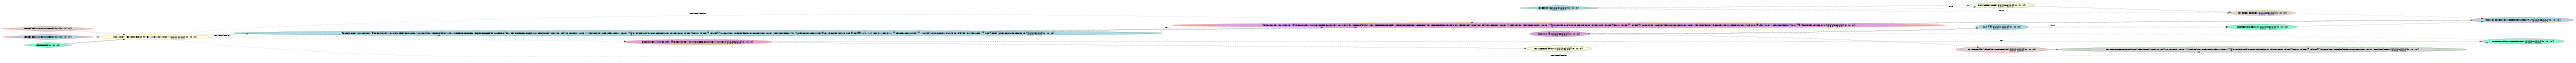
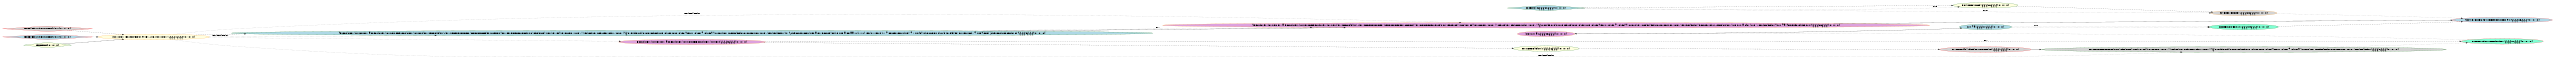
  digraph {
    fontname="DejaVu Sans"
    rankdir=LR
    node [color=darkgreen fillcolor=lightblue fontname="DejaVu Sans" shape=ellipse style=filled]
    edge [fontname="DejaVu Sans" style=dotted]
    n1 [label="Exception e@@@21@@@['1', '1', '1']" shape=diamond]
    n2 [fillcolor=lightyellow label="e.printStackTrace()@@@22@@@['1', '1', '1']"]
    n3 [color=darkorange fillcolor=lightgrey label="fail(e.getMessage())@@@23@@@['1', '1', '1']"]
    n4 [color=red label="{FailingMapper2.failuresBeforeSuccess = 1}@@@25@@@['1', '1', '1']"]
    n5 [fillcolor=aquamarine label="assertEquals(55,sum)@@@19@@@['0', '0', '1']"]
    n6 [label="sum += l@@@17@@@['0', '0', '1']"]
    n7 [color=red fillcolor=aquamarine label="executeAndRunAssertions(env)@@@14@@@['0', '0', '1']"]
-   n8 [fillcolor=plum label="long sum = 0@@@15@@@['0', '0', '1']"]
+   n8 [color=darkorange fillcolor=plum label="long sum = 0@@@15@@@['0', '0', '1']"]
    n9 [color=red fillcolor=lightgrey label="testFailedRunThenSuccessfulRun['0', '1', '0']" shape=diamond]
    n10 [color=darkorange fillcolor=lightyellow label="List<Long> resultCollection = new ArrayList<Long>()@@@4@@@['1', '1', '1']"]
    n11 [color=darkorange fillcolor=plum label="ExecutionEnvironment env = ExecutionEnvironment.getExecutionEnvironment()@@@5@@@['0', '0', '1']"]
    n12 [fillcolor=lightgrey label="env.generateSequence(1,10).rebalance().map(new FailingMapper2<Long>()).reduce(new ReduceFunction<Long>(){@Override public Long reduce(Long value1,Long value2){return value1 + value2}}).output(new LocalCollectionOutputFormat<Long>(resultCollection))@@@8@@@['0', '0', '1']"]
    n13 [color=darkorange fillcolor=plum label="{ExecutionEnvironment env = ExecutionEnvironment.getExecutionEnvironment()env.setParallelism(4)env.setRestartStrategy(RestartStrategies.noRestart())env.generateSequence(1,10).rebalance().map(new FailingMapper1<Long>()).reduce(new ReduceFunction<Long>(){@Override public Long reduce(Long value1,Long value2){return value1 + value2}}).output(new LocalCollectionOutputFormat<Long>(resultCollection))executeAndRunAssertions(env)long sum = 0for (long l : resultCollection){sum += l}assertEquals(55,sum)}@@@23@@@['1', '1', '0']"]
    n14 [label="{ExecutionEnvironment env = ExecutionEnvironment.getExecutionEnvironment()env.setParallelism(4)env.setRestartStrategy(RestartStrategies.noRestart())env.generateSequence(1,10).rebalance().map(new FailingMapper1<Long>()).reduce(new ReduceFunction<Long>(){@Override public Long reduce(Long value1,Long value2){return value1 + value2}}).output(new LocalCollectionOutputFormat<Long>(resultCollection))try {JobExecutionResult res = env.execute()String msg = res == null? \"null result\": \"result in \" + res.getNetRuntime() + \" ms\"fail(\"The program should have failed, but returned \" + msg)}catch (JobExecutionException e) }@@@5@@@['1', '1', '0']"]
    n15 [fillcolor=lightyellow label="env.setParallelism(4)@@@6@@@['0', '0', '1']"]
    n16 [color=red fillcolor=lightgrey label="env.getConfig().disableSysoutLogging()@@@7@@@['0', '0', '1']"]
    n17 [color=red label="testFailedRunThenSuccessfulRun['1', '0', '0']" shape=diamond]
-   n18 [fillcolor=aquamarine label="testRestart['0', '0', '1']" shape=diamond]
+   n18 [fillcolor=lightyellow label="testRestart['0', '0', '1']" shape=diamond]
    n1 -> n2 [label=true]
    n1 -> n2 [style=dashed]
    n1 -> n3 [label=sum]
    n2 -> n3 [style=dashed]
    n3 -> n4
    n5 -> n4 [style=dashed]
    n6 -> n5
    n6 -> n5 [label=sum]
    n7 -> n8
    n8 -> n6 [style=solid]
    n9 -> n10 [style=dashed]
    n10 -> n11
    n10 -> n12 [label=resultCollection]
    n10 -> n13 [label=resultCollection]
    n10 -> n14 [label=resultCollection]
    n10 -> n14 [style=dashed]
    n11 -> n7 [label=env style=dashed]
    n11 -> n15 [style=dashed]
    n12 -> n7
    n13 -> n4 [style=solid]
    n14 -> n13 [label=env]
    n14 -> n13 [style=solid]
-   n8 -> n16 [style=dashed]
+   n15 -> n16 [style=dashed]
    n16 -> n12 [style=solid]
    n17 -> n10
    n18 -> n10 [style=solid]
  }
